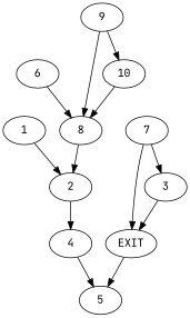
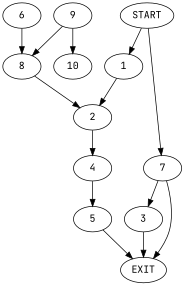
  digraph {
    fontname="JetBrains Mono"
    node [fontname="JetBrains Mono"]
    edge [fontname="JetBrains Mono"]
+   n1 [label=START]
    1
    7
    2
    n5 [label=EXIT]
    3
    4
    5
    6
    8
    9
    10
+   n1 -> 1
+   n1 -> 7
    1 -> 2
    7 -> n5
    7 -> 3
    2 -> 4
    3 -> n5
    4 -> 5
-   n5 -> 5
+   5 -> n5
    6 -> 8
    8 -> 2
    9 -> 8
    9 -> 10
-   10 -> 8
  }
